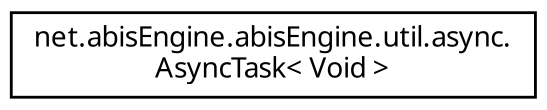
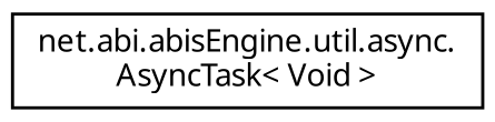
  digraph {
    rankdir=LR
    fontname="Noto Sans"
-   n1 [color=black fillcolor=white fontname="Noto Sans" fontsize=10 height=0.2 label="net.abisEngine.abisEngine.util.async.\lAsyncTask\< Void \>" shape=record style=filled width=0.4]
+   n1 [color=black fillcolor=white fontname="Noto Sans" fontsize=10 height=0.2 label="net.abi.abisEngine.util.async.\lAsyncTask\< Void \>" shape=record style=filled width=0.4]
  }
